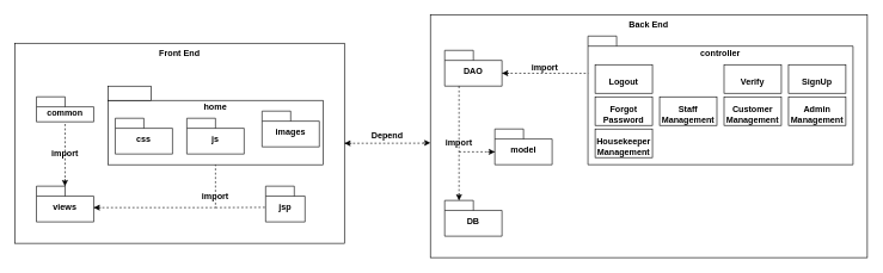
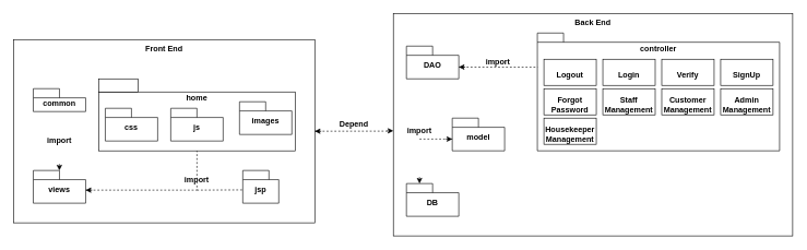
  <mxCell id="0" />
  <mxCell id="1" parent="0" />
  <mxCell id="2" value="&lt;p&gt;&lt;br&gt;&lt;/p&gt;" style="rounded=0;whiteSpace=wrap;html=1;" vertex="1" parent="1"><mxGeometry x="20" y="60" width="460" height="280" as="geometry" /></mxCell>
  <mxCell id="3" value="&lt;b&gt;Front End&lt;/b&gt;" style="text;html=1;align=center;verticalAlign=middle;whiteSpace=wrap;rounded=0;" vertex="1" parent="1"><mxGeometry x="220" y="60" width="60" height="30" as="geometry" /></mxCell>
  <mxCell id="4" value="views" style="shape=folder;fontStyle=1;spacingTop=10;tabWidth=40;tabHeight=14;tabPosition=left;html=1;whiteSpace=wrap;" vertex="1" parent="1"><mxGeometry x="50" y="260" width="80" height="50" as="geometry" /></mxCell>
  <mxCell id="5" value="jsp" style="shape=folder;fontStyle=1;spacingTop=10;tabWidth=40;tabHeight=14;tabPosition=left;html=1;whiteSpace=wrap;" vertex="1" parent="1"><mxGeometry x="370" y="260" width="55" height="50" as="geometry" /></mxCell>
  <mxCell id="6" value="common" style="shape=folder;fontStyle=1;spacingTop=10;tabWidth=40;tabHeight=14;tabPosition=left;html=1;whiteSpace=wrap;" vertex="1" parent="1"><mxGeometry x="50" y="135" width="80" height="35" as="geometry" /></mxCell>
  <mxCell id="7" value="" style="rounded=0;whiteSpace=wrap;html=1;strokeColor=default;align=center;verticalAlign=middle;spacingTop=10;fontFamily=Helvetica;fontSize=12;fontColor=default;fontStyle=1;fillColor=default;" vertex="1" parent="1"><mxGeometry x="150" y="140" width="300" height="90" as="geometry" /></mxCell>
  <mxCell id="8" value="images" style="shape=folder;fontStyle=1;spacingTop=10;tabWidth=40;tabHeight=14;tabPosition=left;html=1;whiteSpace=wrap;" vertex="1" parent="1"><mxGeometry x="365" y="155" width="80" height="50" as="geometry" /></mxCell>
  <mxCell id="9" value="css" style="shape=folder;fontStyle=1;spacingTop=10;tabWidth=40;tabHeight=14;tabPosition=left;html=1;whiteSpace=wrap;" vertex="1" parent="1"><mxGeometry x="160" y="165" width="80" height="50" as="geometry" /></mxCell>
  <mxCell id="10" value="js" style="shape=folder;fontStyle=1;spacingTop=10;tabWidth=40;tabHeight=14;tabPosition=left;html=1;whiteSpace=wrap;" vertex="1" parent="1"><mxGeometry x="260" y="165" width="80" height="50" as="geometry" /></mxCell>
  <mxCell id="11" value="home" style="text;html=1;align=center;verticalAlign=middle;whiteSpace=wrap;rounded=0;fontFamily=Helvetica;fontSize=12;fontColor=default;fontStyle=1;" vertex="1" parent="1"><mxGeometry x="270" y="135" width="60" height="30" as="geometry" /></mxCell>
  <mxCell id="12" value="" style="rounded=0;whiteSpace=wrap;html=1;strokeColor=default;align=center;verticalAlign=middle;spacingTop=10;fontFamily=Helvetica;fontSize=12;fontColor=default;fontStyle=1;fillColor=default;" vertex="1" parent="1"><mxGeometry x="150" y="120" width="60" height="20" as="geometry" /></mxCell>
  <mxCell id="13" value="" style="endArrow=classic;html=1;rounded=0;fontFamily=Helvetica;fontSize=12;fontColor=default;fontStyle=1;" edge="1" parent="1"><mxGeometry width="50" height="50" relative="1" as="geometry"><mxPoint x="140" y="290" as="sourcePoint" /><mxPoint x="130" y="290" as="targetPoint" /></mxGeometry></mxCell>
  <mxCell id="14" value="" style="endArrow=none;dashed=1;html=1;rounded=0;fontFamily=Helvetica;fontSize=12;fontColor=default;fontStyle=1;entryX=0.5;entryY=1;entryDx=0;entryDy=0;" edge="1" parent="1" target="7"><mxGeometry width="50" height="50" relative="1" as="geometry"><mxPoint x="130" y="290" as="sourcePoint" /><mxPoint x="390" y="180" as="targetPoint" /><Array as="points"><mxPoint x="300" y="290" /></Array></mxGeometry></mxCell>
- <mxCell id="15" value="" style="endArrow=none;dashed=1;html=1;rounded=0;fontFamily=Helvetica;fontSize=12;fontColor=default;fontStyle=1;entryX=0.5;entryY=1;entryDx=0;entryDy=0;entryPerimeter=0;exitX=0;exitY=0;exitDx=40;exitDy=0;exitPerimeter=0;" edge="1" parent="1" source="4" target="6"><mxGeometry width="50" height="50" relative="1" as="geometry"><mxPoint x="50" y="250" as="sourcePoint" /><mxPoint x="100" y="200" as="targetPoint" /></mxGeometry></mxCell>
  <mxCell id="16" value="" style="endArrow=classic;html=1;rounded=0;fontFamily=Helvetica;fontSize=12;fontColor=default;fontStyle=1;" edge="1" parent="1"><mxGeometry width="50" height="50" relative="1" as="geometry"><mxPoint x="89.83" y="250" as="sourcePoint" /><mxPoint x="89.83" y="260" as="targetPoint" /></mxGeometry></mxCell>
  <mxCell id="17" value="" style="endArrow=none;dashed=1;html=1;rounded=0;fontFamily=Helvetica;fontSize=12;fontColor=default;fontStyle=1;entryX=-0.009;entryY=0.593;entryDx=0;entryDy=0;entryPerimeter=0;" edge="1" parent="1" target="5"><mxGeometry width="50" height="50" relative="1" as="geometry"><mxPoint x="300" y="290" as="sourcePoint" /><mxPoint x="290" y="310" as="targetPoint" /></mxGeometry></mxCell>
  <mxCell id="18" value="import" style="text;html=1;align=center;verticalAlign=middle;whiteSpace=wrap;rounded=0;fontFamily=Helvetica;fontSize=12;fontColor=default;fontStyle=1;" vertex="1" parent="1"><mxGeometry x="270" y="260" width="60" height="30" as="geometry" /></mxCell>
  <mxCell id="19" value="import" style="text;html=1;align=center;verticalAlign=middle;whiteSpace=wrap;rounded=0;fontFamily=Helvetica;fontSize=12;fontColor=default;fontStyle=1;" vertex="1" parent="1"><mxGeometry x="60" y="200" width="60" height="30" as="geometry" /></mxCell>
  <mxCell id="20" value="" style="rounded=0;whiteSpace=wrap;html=1;strokeColor=default;align=center;verticalAlign=middle;spacingTop=10;fontFamily=Helvetica;fontSize=12;fontColor=default;fontStyle=1;fillColor=default;" vertex="1" parent="1"><mxGeometry x="600" y="20" width="610" height="340" as="geometry" /></mxCell>
  <mxCell id="21" value="" style="endArrow=none;dashed=1;html=1;rounded=0;fontFamily=Helvetica;fontSize=12;fontColor=default;fontStyle=1;exitX=1;exitY=0.5;exitDx=0;exitDy=0;entryX=0;entryY=0.529;entryDx=0;entryDy=0;entryPerimeter=0;" edge="1" parent="1" source="2" target="20"><mxGeometry width="50" height="50" relative="1" as="geometry"><mxPoint x="540" y="210" as="sourcePoint" /><mxPoint x="590" y="160" as="targetPoint" /></mxGeometry></mxCell>
  <mxCell id="22" value="" style="endArrow=classic;html=1;rounded=0;fontFamily=Helvetica;fontSize=12;fontColor=default;fontStyle=1;" edge="1" parent="1"><mxGeometry width="50" height="50" relative="1" as="geometry"><mxPoint x="490" y="200" as="sourcePoint" /><mxPoint x="480" y="200" as="targetPoint" /></mxGeometry></mxCell>
  <mxCell id="23" value="" style="endArrow=classic;html=1;rounded=0;fontFamily=Helvetica;fontSize=12;fontColor=default;fontStyle=1;" edge="1" parent="1"><mxGeometry width="50" height="50" relative="1" as="geometry"><mxPoint x="590" y="199.43" as="sourcePoint" /><mxPoint x="600" y="199.43" as="targetPoint" /></mxGeometry></mxCell>
  <mxCell id="24" value="Depend" style="text;html=1;align=center;verticalAlign=middle;whiteSpace=wrap;rounded=0;fontFamily=Helvetica;fontSize=12;fontColor=default;fontStyle=1;" vertex="1" parent="1"><mxGeometry x="510" y="175" width="60" height="30" as="geometry" /></mxCell>
  <mxCell id="25" value="Back End" style="text;html=1;align=center;verticalAlign=middle;whiteSpace=wrap;rounded=0;fontFamily=Helvetica;fontSize=12;fontColor=default;fontStyle=1;" vertex="1" parent="1"><mxGeometry x="875" y="20" width="60" height="30" as="geometry" /></mxCell>
  <mxCell id="26" value="model" style="shape=folder;fontStyle=1;spacingTop=10;tabWidth=40;tabHeight=14;tabPosition=left;html=1;whiteSpace=wrap;" vertex="1" parent="1"><mxGeometry x="690" y="180" width="80" height="50" as="geometry" /></mxCell>
  <mxCell id="27" value="DB" style="shape=folder;fontStyle=1;spacingTop=10;tabWidth=40;tabHeight=14;tabPosition=left;html=1;whiteSpace=wrap;" vertex="1" parent="1"><mxGeometry x="620" y="280" width="80" height="50" as="geometry" /></mxCell>
  <mxCell id="28" value="" style="shape=folder;fontStyle=1;spacingTop=10;tabWidth=40;tabHeight=14;tabPosition=left;html=1;whiteSpace=wrap;" vertex="1" parent="1"><mxGeometry x="820" y="50" width="370" height="180" as="geometry" /></mxCell>
  <mxCell id="29" value="DAO" style="shape=folder;fontStyle=1;spacingTop=10;tabWidth=40;tabHeight=14;tabPosition=left;html=1;whiteSpace=wrap;" vertex="1" parent="1"><mxGeometry x="620" y="70" width="80" height="50" as="geometry" /></mxCell>
+ <mxCell id="30" value="Login" style="rounded=0;whiteSpace=wrap;html=1;strokeColor=default;align=center;verticalAlign=middle;spacingTop=10;fontFamily=Helvetica;fontSize=12;fontColor=default;fontStyle=1;fillColor=default;" vertex="1" parent="1"><mxGeometry x="920" y="90" width="80" height="40" as="geometry" /></mxCell>
  <mxCell id="31" value="Logout" style="rounded=0;whiteSpace=wrap;html=1;strokeColor=default;align=center;verticalAlign=middle;spacingTop=10;fontFamily=Helvetica;fontSize=12;fontColor=default;fontStyle=1;fillColor=default;" vertex="1" parent="1"><mxGeometry x="830" y="90" width="80" height="40" as="geometry" /></mxCell>
  <mxCell id="32" value="SignUp" style="rounded=0;whiteSpace=wrap;html=1;strokeColor=default;align=center;verticalAlign=middle;spacingTop=10;fontFamily=Helvetica;fontSize=12;fontColor=default;fontStyle=1;fillColor=default;" vertex="1" parent="1"><mxGeometry x="1100" y="90" width="80" height="40" as="geometry" /></mxCell>
  <mxCell id="33" value="Forgot Password" style="rounded=0;whiteSpace=wrap;html=1;strokeColor=default;align=center;verticalAlign=middle;spacingTop=10;fontFamily=Helvetica;fontSize=12;fontColor=default;fontStyle=1;fillColor=default;" vertex="1" parent="1"><mxGeometry x="830" y="135" width="80" height="40" as="geometry" /></mxCell>
  <mxCell id="34" value="Verify" style="rounded=0;whiteSpace=wrap;html=1;strokeColor=default;align=center;verticalAlign=middle;spacingTop=10;fontFamily=Helvetica;fontSize=12;fontColor=default;fontStyle=1;fillColor=default;" vertex="1" parent="1"><mxGeometry x="1010" y="90" width="80" height="40" as="geometry" /></mxCell>
  <mxCell id="35" value="controller" style="text;html=1;align=center;verticalAlign=middle;whiteSpace=wrap;rounded=0;fontFamily=Helvetica;fontSize=12;fontColor=default;fontStyle=1;" vertex="1" parent="1"><mxGeometry x="975" y="60" width="60" height="30" as="geometry" /></mxCell>
  <mxCell id="36" value="Staff Management" style="rounded=0;whiteSpace=wrap;html=1;strokeColor=default;align=center;verticalAlign=middle;spacingTop=10;fontFamily=Helvetica;fontSize=12;fontColor=default;fontStyle=1;fillColor=default;" vertex="1" parent="1"><mxGeometry x="920" y="135" width="80" height="40" as="geometry" /></mxCell>
  <mxCell id="37" value="Customer&lt;div&gt;Management&lt;/div&gt;" style="rounded=0;whiteSpace=wrap;html=1;strokeColor=default;align=center;verticalAlign=middle;spacingTop=10;fontFamily=Helvetica;fontSize=12;fontColor=default;fontStyle=1;fillColor=default;" vertex="1" parent="1"><mxGeometry x="1010" y="135" width="80" height="40" as="geometry" /></mxCell>
  <mxCell id="38" value="Admin&lt;br&gt;&lt;div&gt;&lt;span style=&quot;color: rgba(0, 0, 0, 0); font-family: monospace; font-size: 0px; font-weight: 400; text-align: start; text-wrap-mode: nowrap; background-color: transparent;&quot;&gt;%3CmxGraphModel%3E%3Croot%3E%3CmxCell%20id%3D%220%22%2F%3E%3CmxCell%20id%3D%221%22%20parent%3D%220%22%2F%3E%3CmxCell%20id%3D%222%22%20value%3D%22Staff%20Management%22%20style%3D%22rounded%3D0%3BwhiteSpace%3Dwrap%3Bhtml%3D1%3BstrokeColor%3Ddefault%3Balign%3Dcenter%3BverticalAlign%3Dmiddle%3BspacingTop%3D10%3BfontFamily%3DHelvetica%3BfontSize%3D12%3BfontColor%3Ddefault%3BfontStyle%3D1%3BfillColor%3Ddefault%3B%22%20vertex%3D%221%22%20parent%3D%221%22%3E%3CmxGeometry%20x%3D%221030%22%20y%3D%22185%22%20width%3D%2280%22%20height%3D%2240%22%20as%3D%22geometry%22%2F%3E%3C%2FmxCell%3E%3C%2Froot%3E%3C%2FmxGraphModel%3E&lt;/span&gt;&lt;span style=&quot;color: rgba(0, 0, 0, 0); font-family: monospace; font-size: 0px; font-weight: 400; text-align: start; text-wrap-mode: nowrap; background-color: transparent;&quot;&gt;%3CmxGraphModel%3E%3Croot%3E%3CmxCell%20id%3D%220%22%2F%3E%3CmxCell%20id%3D%221%22%20parent%3D%220%22%2F%3E%3CmxCell%20id%3D%222%22%20value%3D%22Staff%20Management%22%20style%3D%22rounded%3D0%3BwhiteSpace%3Dwrap%3Bhtml%3D1%3BstrokeColor%3Ddefault%3Balign%3Dcenter%3BverticalAlign%3Dmiddle%3BspacingTop%3D10%3BfontFamily%3DHelvetica%3BfontSize%3D12%3BfontColor%3Ddefault%3BfontStyle%3D1%3BfillColor%3Ddefault%3B%22%20vertex%3D%221%22%20parent%3D%221%22%3E%3CmxGeometry%20x%3D%221030%22%20y%3D%22185%22%20width%3D%2280%22%20height%3D%2240%22%20as%3D%22geometry%22%2F%3E%3C%2FmxCell%3E%3C%2Froot%3E%3C%2FmxGraphModel%3E&lt;/span&gt;&lt;span style=&quot;background-color: transparent; color: light-dark(rgb(0, 0, 0), rgb(255, 255, 255));&quot;&gt;Management&lt;/span&gt;&lt;/div&gt;" style="rounded=0;whiteSpace=wrap;html=1;strokeColor=default;align=center;verticalAlign=middle;spacingTop=10;fontFamily=Helvetica;fontSize=12;fontColor=default;fontStyle=1;fillColor=default;" vertex="1" parent="1"><mxGeometry x="1100" y="135" width="80" height="40" as="geometry" /></mxCell>
  <mxCell id="39" value="Housekeeper&lt;br&gt;&lt;div&gt;&lt;span style=&quot;color: rgba(0, 0, 0, 0); font-family: monospace; font-size: 0px; font-weight: 400; text-align: start; text-wrap-mode: nowrap; background-color: transparent;&quot;&gt;%3CmxGraphModel%3E%3Croot%3E%3CmxCell%20id%3D%220%22%2F%3E%3CmxCell%20id%3D%221%22%20parent%3D%220%22%2F%3E%3CmxCell%20id%3D%222%22%20value%3D%22Staff%20Management%22%20style%3D%22rounded%3D0%3BwhiteSpace%3Dwrap%3Bhtml%3D1%3BstrokeColor%3Ddefault%3Balign%3Dcenter%3BverticalAlign%3Dmiddle%3BspacingTop%3D10%3BfontFamily%3DHelvetica%3BfontSize%3D12%3BfontColor%3Ddefault%3BfontStyle%3D1%3BfillColor%3Ddefault%3B%22%20vertex%3D%221%22%20parent%3D%221%22%3E%3CmxGeometry%20x%3D%221030%22%20y%3D%22185%22%20width%3D%2280%22%20height%3D%2240%22%20as%3D%22geometry%22%2F%3E%3C%2FmxCell%3E%3C%2Froot%3E%3C%2FmxGraphModel%3E&lt;/span&gt;&lt;span style=&quot;color: rgba(0, 0, 0, 0); font-family: monospace; font-size: 0px; font-weight: 400; text-align: start; text-wrap-mode: nowrap; background-color: transparent;&quot;&gt;%3CmxGraphModel%3E%3Croot%3E%3CmxCell%20id%3D%220%22%2F%3E%3CmxCell%20id%3D%221%22%20parent%3D%220%22%2F%3E%3CmxCell%20id%3D%222%22%20value%3D%22Staff%20Management%22%20style%3D%22rounded%3D0%3BwhiteSpace%3Dwrap%3Bhtml%3D1%3BstrokeColor%3Ddefault%3Balign%3Dcenter%3BverticalAlign%3Dmiddle%3BspacingTop%3D10%3BfontFamily%3DHelvetica%3BfontSize%3D12%3BfontColor%3Ddefault%3BfontStyle%3D1%3BfillColor%3Ddefault%3B%22%20vertex%3D%221%22%20parent%3D%221%22%3E%3CmxGeometry%20x%3D%221030%22%20y%3D%22185%22%20width%3D%2280%22%20height%3D%2240%22%20as%3D%22geometry%22%2F%3E%3C%2FmxCell%3E%3C%2Froot%3E%3C%2FmxGraphModel%3E&lt;/span&gt;&lt;span style=&quot;background-color: transparent; color: light-dark(rgb(0, 0, 0), rgb(255, 255, 255));&quot;&gt;Management&lt;/span&gt;&lt;/div&gt;" style="rounded=0;whiteSpace=wrap;html=1;strokeColor=default;align=center;verticalAlign=middle;spacingTop=10;fontFamily=Helvetica;fontSize=12;fontColor=default;fontStyle=1;fillColor=default;" vertex="1" parent="1"><mxGeometry x="830" y="180" width="80" height="40" as="geometry" /></mxCell>
  <mxCell id="40" value="" style="endArrow=none;dashed=1;html=1;rounded=0;fontFamily=Helvetica;fontSize=12;fontColor=default;fontStyle=1;entryX=0.001;entryY=0.29;entryDx=0;entryDy=0;entryPerimeter=0;exitX=0;exitY=0;exitDx=80;exitDy=32;exitPerimeter=0;" edge="1" parent="1"><mxGeometry width="50" height="50" relative="1" as="geometry"><mxPoint x="700" y="102" as="sourcePoint" /><mxPoint x="820.37" y="102.2" as="targetPoint" /></mxGeometry></mxCell>
  <mxCell id="41" value="" style="endArrow=classic;html=1;rounded=0;fontFamily=Helvetica;fontSize=12;fontColor=default;fontStyle=1;entryX=0;entryY=0;entryDx=80;entryDy=32;entryPerimeter=0;" edge="1" parent="1" target="29"><mxGeometry width="50" height="50" relative="1" as="geometry"><mxPoint x="710" y="102" as="sourcePoint" /><mxPoint x="820" y="120" as="targetPoint" /></mxGeometry></mxCell>
- <mxCell id="42" value="" style="endArrow=none;dashed=1;html=1;rounded=0;fontFamily=Helvetica;fontSize=12;fontColor=default;fontStyle=1;entryX=0;entryY=0;entryDx=20;entryDy=0;entryPerimeter=0;exitX=0.25;exitY=1;exitDx=0;exitDy=0;exitPerimeter=0;" edge="1" parent="1" source="29" target="27"><mxGeometry width="50" height="50" relative="1" as="geometry"><mxPoint x="770" y="280" as="sourcePoint" /><mxPoint x="820" y="230" as="targetPoint" /></mxGeometry></mxCell>
  <mxCell id="43" value="" style="endArrow=none;dashed=1;html=1;rounded=0;fontFamily=Helvetica;fontSize=12;fontColor=default;fontStyle=1;entryX=0;entryY=0;entryDx=0;entryDy=32;entryPerimeter=0;" edge="1" parent="1" target="26"><mxGeometry width="50" height="50" relative="1" as="geometry"><mxPoint x="640" y="212" as="sourcePoint" /><mxPoint x="820" y="170" as="targetPoint" /></mxGeometry></mxCell>
  <mxCell id="44" value="" style="endArrow=classic;html=1;rounded=0;fontFamily=Helvetica;fontSize=12;fontColor=default;fontStyle=1;entryX=0;entryY=0;entryDx=0;entryDy=32;entryPerimeter=0;" edge="1" parent="1" target="26"><mxGeometry width="50" height="50" relative="1" as="geometry"><mxPoint x="680" y="212" as="sourcePoint" /><mxPoint x="820" y="170" as="targetPoint" /></mxGeometry></mxCell>
  <mxCell id="45" value="" style="endArrow=classic;html=1;rounded=0;fontFamily=Helvetica;fontSize=12;fontColor=default;fontStyle=1;entryX=0;entryY=0;entryDx=20;entryDy=0;entryPerimeter=0;" edge="1" parent="1" target="27"><mxGeometry width="50" height="50" relative="1" as="geometry"><mxPoint x="640" y="270" as="sourcePoint" /><mxPoint x="820" y="170" as="targetPoint" /></mxGeometry></mxCell>
  <mxCell id="46" value="import" style="text;html=1;align=center;verticalAlign=middle;whiteSpace=wrap;rounded=0;fontFamily=Helvetica;fontSize=12;fontColor=default;fontStyle=1;" vertex="1" parent="1"><mxGeometry x="730" y="80" width="60" height="30" as="geometry" /></mxCell>
  <mxCell id="47" value="import" style="text;html=1;align=center;verticalAlign=middle;whiteSpace=wrap;rounded=0;fontFamily=Helvetica;fontSize=12;fontColor=default;fontStyle=1;" vertex="1" parent="1"><mxGeometry x="610" y="185" width="60" height="30" as="geometry" /></mxCell>
